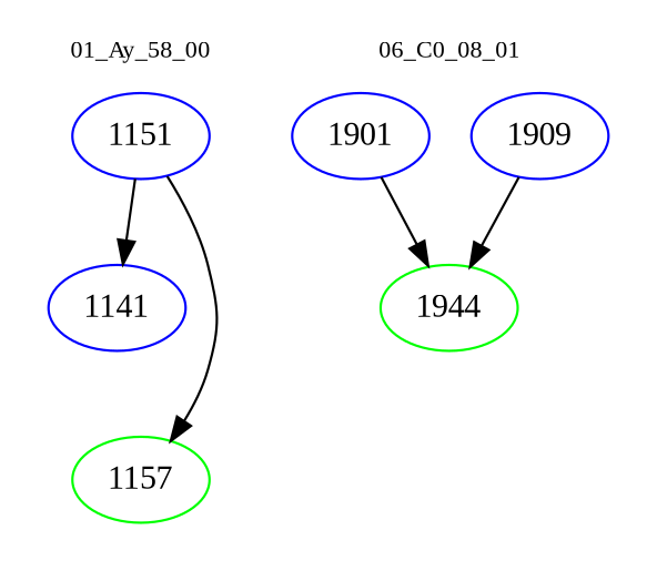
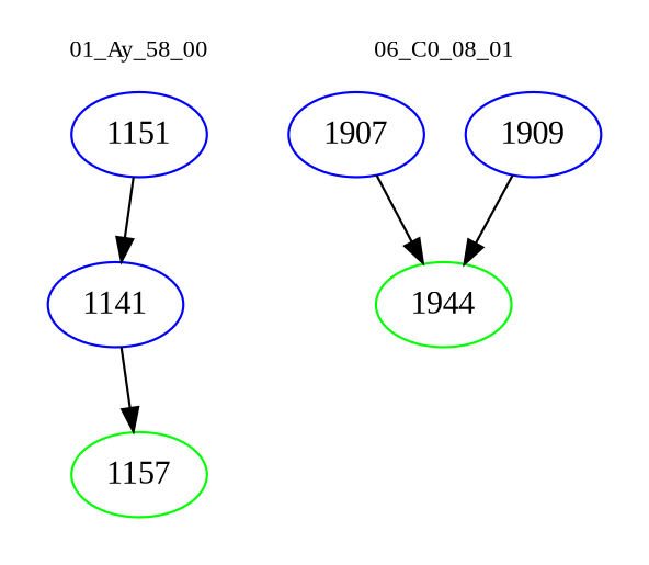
  digraph {
    fontname="Liberation Serif"
    node [color=blue fontname="Liberation Serif"]
    edge [color=black fontname="Liberation Serif"]
    n1 [label=1151]
    n2 [label=1141]
    n3 [color=green label=1157]
    n4 [label=1909]
-   n5 [label=1901]
+   n5 [label=1907]
    n6 [color=green label=1944]
    subgraph cluster_1 {
      color=white
      fontsize=10
      label="01_Ay_58_00"
      n1
      n2
      n3
    }
    subgraph cluster_2 {
      color=white
      fontsize=10
      label="06_C0_08_01"
      n4
      n5
      n6
    }
    n1 -> n2
-   n1 -> n3
+   n2 -> n3
    n4 -> n6
    n5 -> n6
  }
